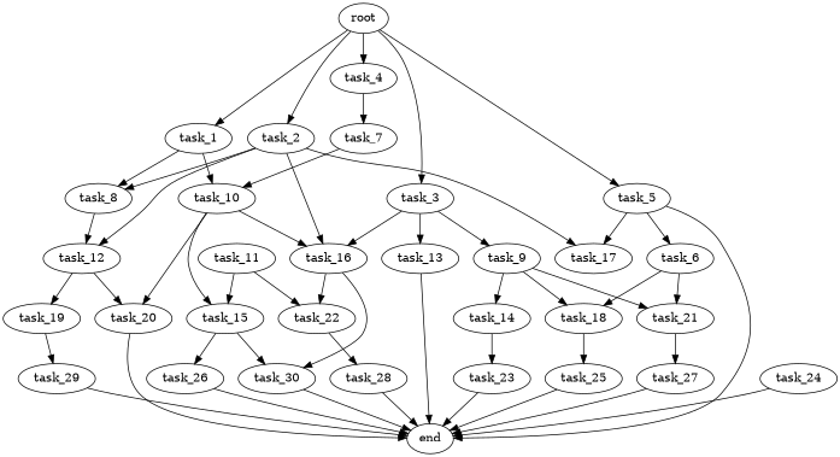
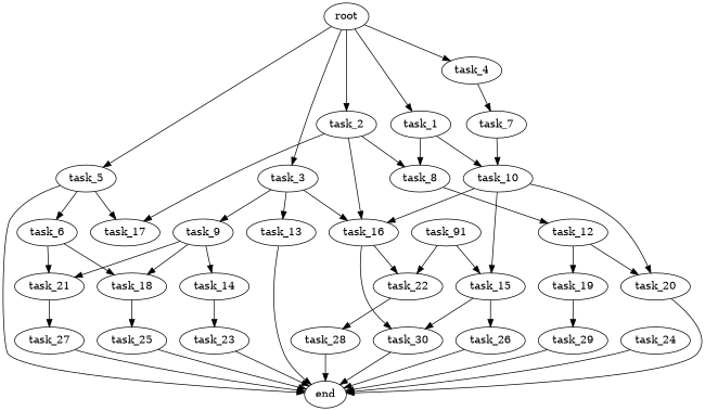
  digraph {
    fontname="DejaVu Serif"
    node [fontname="DejaVu Serif"]
    edge [fontname="DejaVu Serif"]
    root
    task_1
    task_2
    task_3
    task_4
    task_5
    task_8
    task_10
    task_12
    task_17
    task_16
    task_9
    task_13
    task_7
    task_6
    end
    task_15
    task_20
-   task_11
+   task_11 [label=task_91]
    task_22
    task_19
    task_18
    task_21
    task_14
    task_30
    task_25
    task_27
    task_23
    task_26
    task_28
    task_24
    task_29
    root -> task_1
    root -> task_2
    root -> task_3
    root -> task_4
    root -> task_5
    task_1 -> task_8
    task_1 -> task_10
    task_2 -> task_8
-   task_2 -> task_12
    task_2 -> task_17
    task_2 -> task_16
    task_3 -> task_16
    task_3 -> task_9
    task_3 -> task_13
    task_4 -> task_7
    task_5 -> task_17
    task_5 -> task_6
    task_5 -> end
    task_8 -> task_12
    task_10 -> task_16
    task_10 -> task_15
    task_10 -> task_20
    task_12 -> task_20
    task_12 -> task_19
    task_16 -> task_22
    task_16 -> task_30
    task_9 -> task_18
    task_9 -> task_21
    task_9 -> task_14
    task_13 -> end
    task_7 -> task_10
    task_6 -> task_18
    task_6 -> task_21
    task_15 -> task_30
    task_15 -> task_26
    task_20 -> end
    task_11 -> task_15
    task_11 -> task_22
    task_22 -> task_28
    task_19 -> task_29
    task_18 -> task_25
    task_21 -> task_27
    task_14 -> task_23
    task_30 -> end
    task_25 -> end
    task_27 -> end
    task_23 -> end
    task_26 -> end
    task_28 -> end
    task_24 -> end
    task_29 -> end
  }
